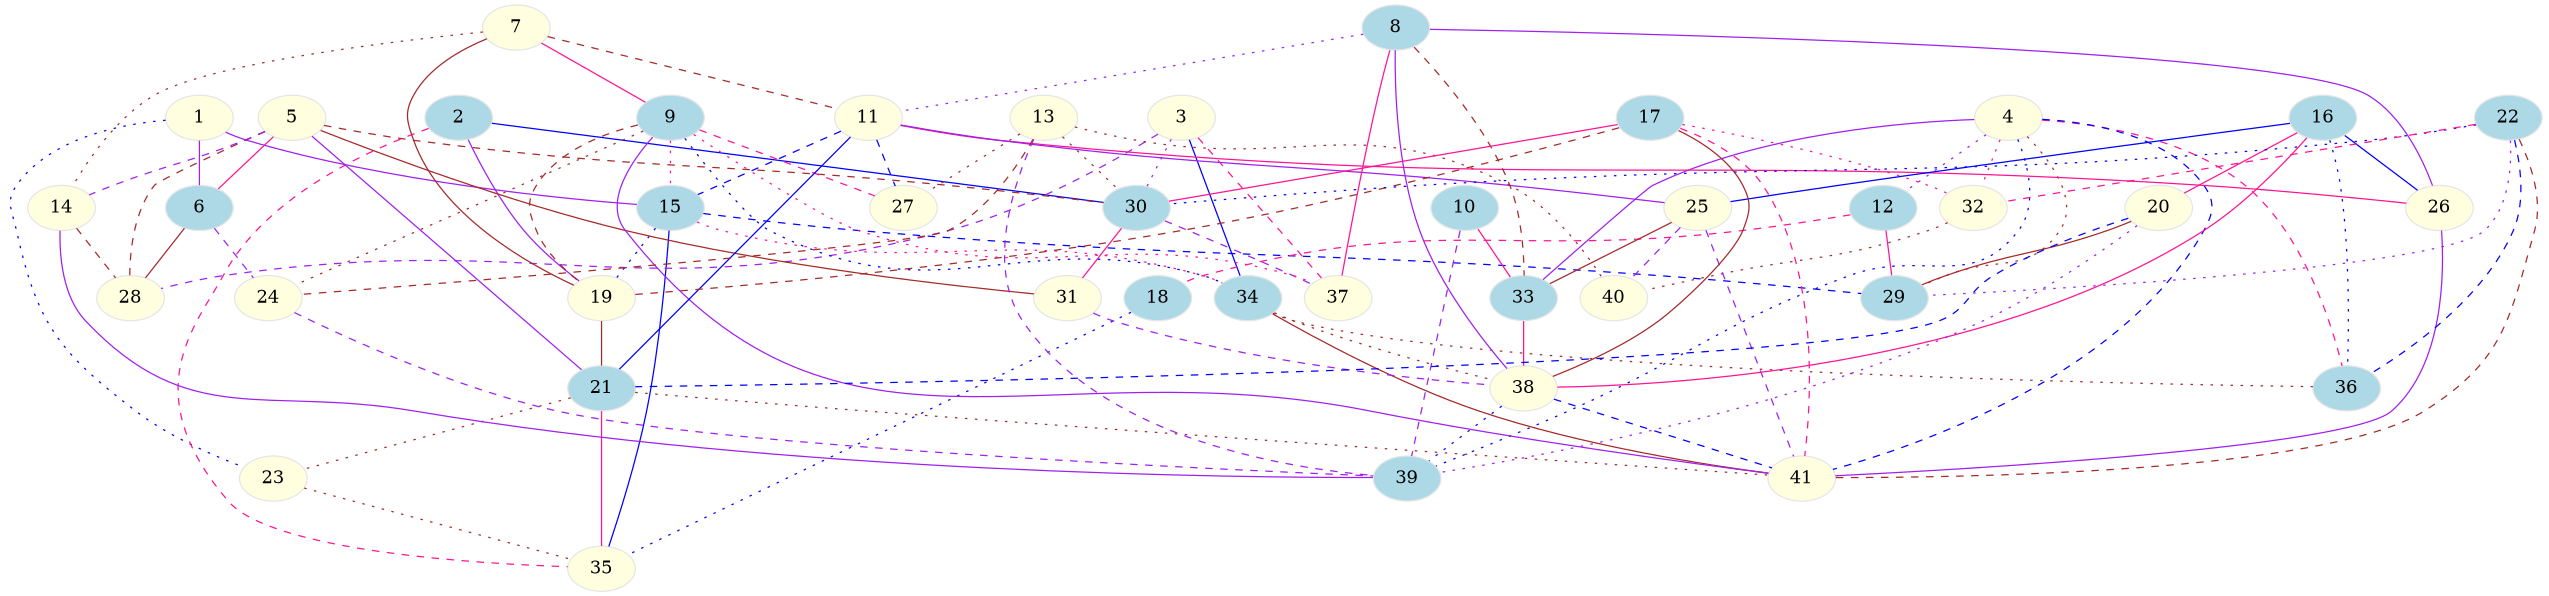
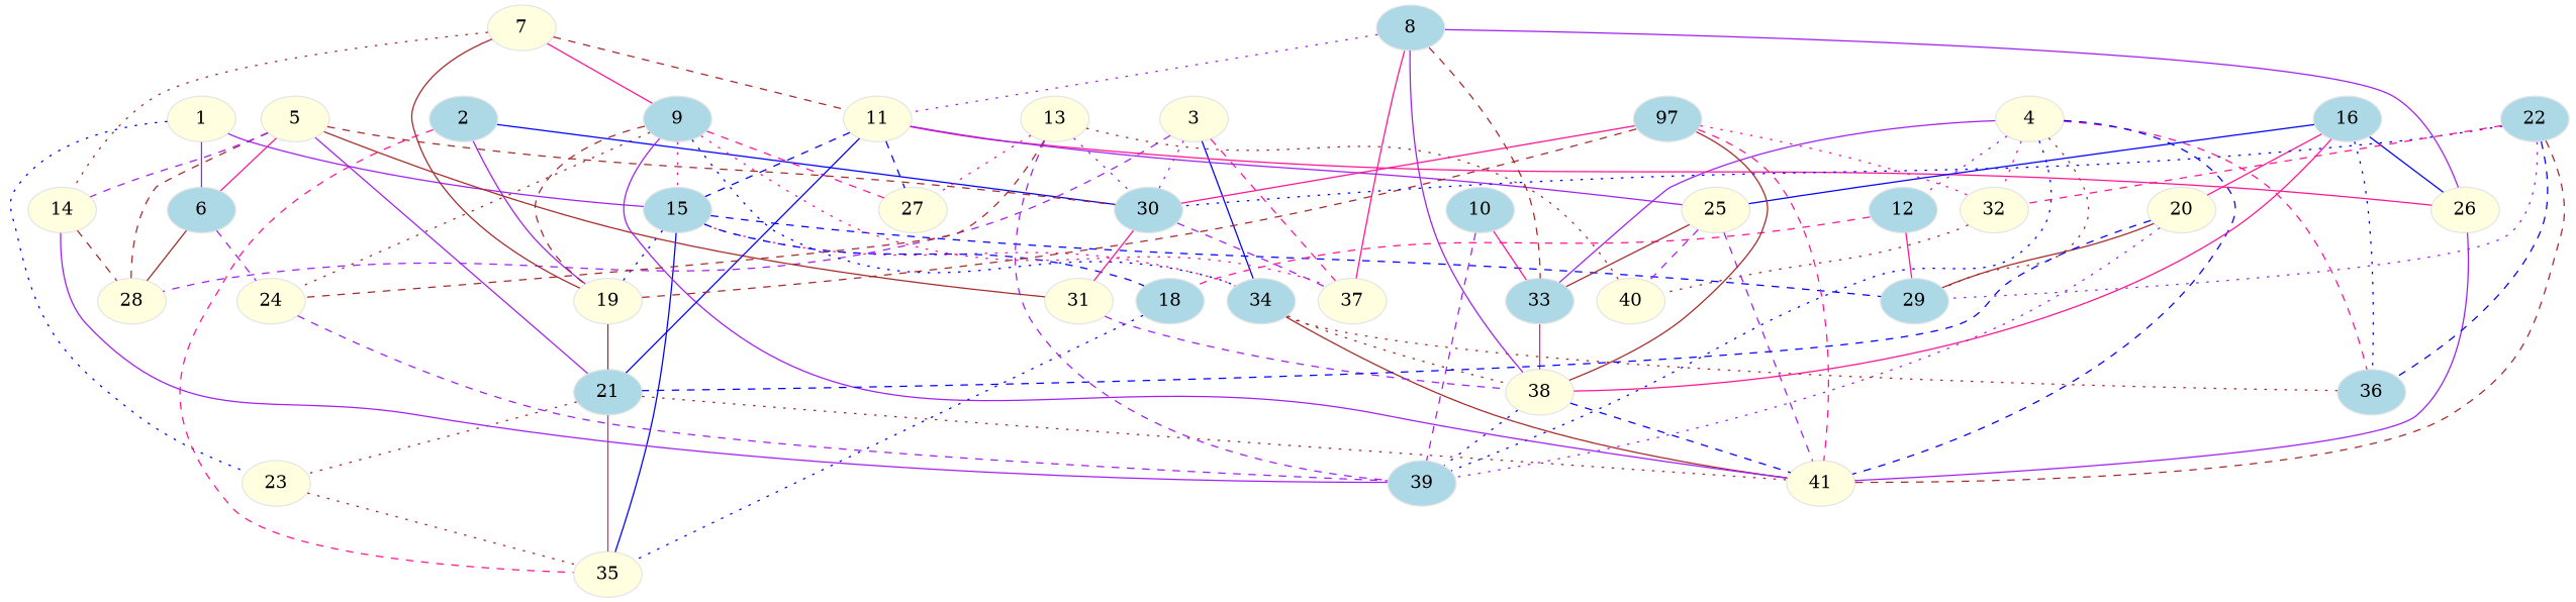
  graph {
    node [color=gray90 fillcolor=lightyellow style=filled]
    edge [color=brown style=solid weight=1.0]
    6 [fillcolor=lightblue]
    1
    15 [fillcolor=lightblue]
    23
    28
    24
    19
    35
    34 [fillcolor=lightblue]
    29 [fillcolor=lightblue]
    18 [fillcolor=lightblue]
    2 [fillcolor=lightblue]
    30 [fillcolor=lightblue]
    21 [fillcolor=lightblue]
    37
    31
    3
    36 [fillcolor=lightblue]
    41
    38
    39 [fillcolor=lightblue]
    4
    12 [fillcolor=lightblue]
    32
    33 [fillcolor=lightblue]
    40
    5
    14
    7
    9 [fillcolor=lightblue]
    11
    27
    26
    25
    8 [fillcolor=lightblue]
    10 [fillcolor=lightblue]
    13
    16 [fillcolor=lightblue]
    20
-   17 [fillcolor=lightblue]
+   17 [fillcolor=lightblue label=97]
    22 [fillcolor=lightblue]
    6 -- 28
    6 -- 24 [color=purple style=dashed]
    1 -- 6 [color=purple]
    1 -- 15 [color=purple weight=2.0]
    1 -- 23 [color=blue style=dotted weight=2.0]
    15 -- 19 [color=blue style=dotted]
    15 -- 35 [color=blue]
    15 -- 34 [color=deeppink style=dotted]
    15 -- 29 [color=blue style=dashed]
+   15 -- 18 [color=blue style=dashed]
    23 -- 35 [style=dotted]
    24 -- 39 [color=purple style=dashed]
    19 -- 21
    34 -- 36 [style=dotted]
    34 -- 41
    34 -- 38 [style=dotted]
    18 -- 35 [color=blue style=dotted]
    2 -- 19 [color=purple]
    2 -- 35 [color=deeppink style=dashed]
    2 -- 30 [color=blue]
    30 -- 37 [color=purple style=dashed weight=2.0]
    30 -- 31 [color=deeppink]
    21 -- 23 [style=dotted]
    21 -- 35 [color=deeppink]
    21 -- 41 [style=dotted]
    31 -- 38 [color=purple style=dashed]
    3 -- 28 [color=purple style=dashed]
    3 -- 34 [color=blue]
    3 -- 30 [color=purple style=dotted]
    3 -- 37 [color=deeppink style=dashed]
    38 -- 41 [color=blue style=dashed]
    38 -- 39 [color=blue style=dotted]
    4 -- 29 [style=dotted]
    4 -- 36 [color=deeppink style=dashed]
    4 -- 41 [color=blue style=dashed]
    4 -- 39 [color=blue style=dotted]
    4 -- 12 [color=purple style=dotted weight=2.0]
    4 -- 32 [color=deeppink style=dotted]
    4 -- 33 [color=purple]
    12 -- 29 [color=deeppink]
    12 -- 18 [color=deeppink style=dashed]
    32 -- 40 [style=dotted]
    33 -- 38 [color=deeppink weight=3.0]
    5 -- 6 [color=deeppink]
    5 -- 28 [style=dashed weight=2.0]
    5 -- 30 [style=dashed]
    5 -- 21 [color=purple weight=2.0]
    5 -- 31
    5 -- 14 [color=purple style=dashed]
    14 -- 28 [style=dashed]
    14 -- 39 [color=purple]
    7 -- 19
    7 -- 14 [style=dotted]
    7 -- 9 [color=deeppink]
    7 -- 11 [style=dashed]
    9 -- 15 [color=deeppink style=dotted]
    9 -- 24 [style=dotted]
    9 -- 19 [style=dashed]
    9 -- 34 [color=blue style=dotted weight=2.0]
    9 -- 37 [color=deeppink style=dotted]
    9 -- 41 [color=purple]
    9 -- 27 [color=deeppink style=dashed]
    11 -- 15 [color=blue style=dashed]
    11 -- 21 [color=blue weight=2.0]
    11 -- 27 [color=blue style=dashed]
    11 -- 26 [color=deeppink]
    11 -- 25 [color=purple]
    26 -- 41 [color=purple]
    25 -- 41 [color=purple style=dashed]
    25 -- 33
    25 -- 40 [color=purple style=dashed]
    8 -- 37 [color=deeppink]
    8 -- 38 [color=purple]
    8 -- 33 [style=dashed]
    8 -- 11 [color=purple style=dotted]
    8 -- 26 [color=purple]
    10 -- 39 [color=purple style=dashed weight=2.0]
    10 -- 33 [color=deeppink weight=3.0]
    13 -- 24 [style=dashed]
-   13 -- 30 [style=dotted weight=2.0]
+   13 -- 30 [color=purple style=dotted weight=2.0]
    13 -- 39 [color=purple style=dashed weight=2.0]
    13 -- 40 [style=dotted weight=2.0]
-   13 -- 27 [style=dotted]
+   13 -- 27 [color=deeppink style=dotted]
    16 -- 36 [color=blue style=dotted]
    16 -- 38 [color=deeppink]
    16 -- 26 [color=blue]
    16 -- 25 [color=blue]
    16 -- 20 [color=deeppink]
    20 -- 29
    20 -- 21 [color=blue style=dashed]
    20 -- 39 [color=purple style=dotted]
    17 -- 19 [style=dashed weight=2.0]
    17 -- 30 [color=deeppink weight=3.0]
    17 -- 41 [color=deeppink style=dashed weight=2.0]
    17 -- 38
    17 -- 32 [color=deeppink style=dotted]
    22 -- 29 [color=purple style=dotted]
    22 -- 30 [color=blue style=dotted]
    22 -- 36 [color=blue style=dashed]
    22 -- 41 [style=dashed]
    22 -- 32 [color=deeppink style=dashed]
  }
